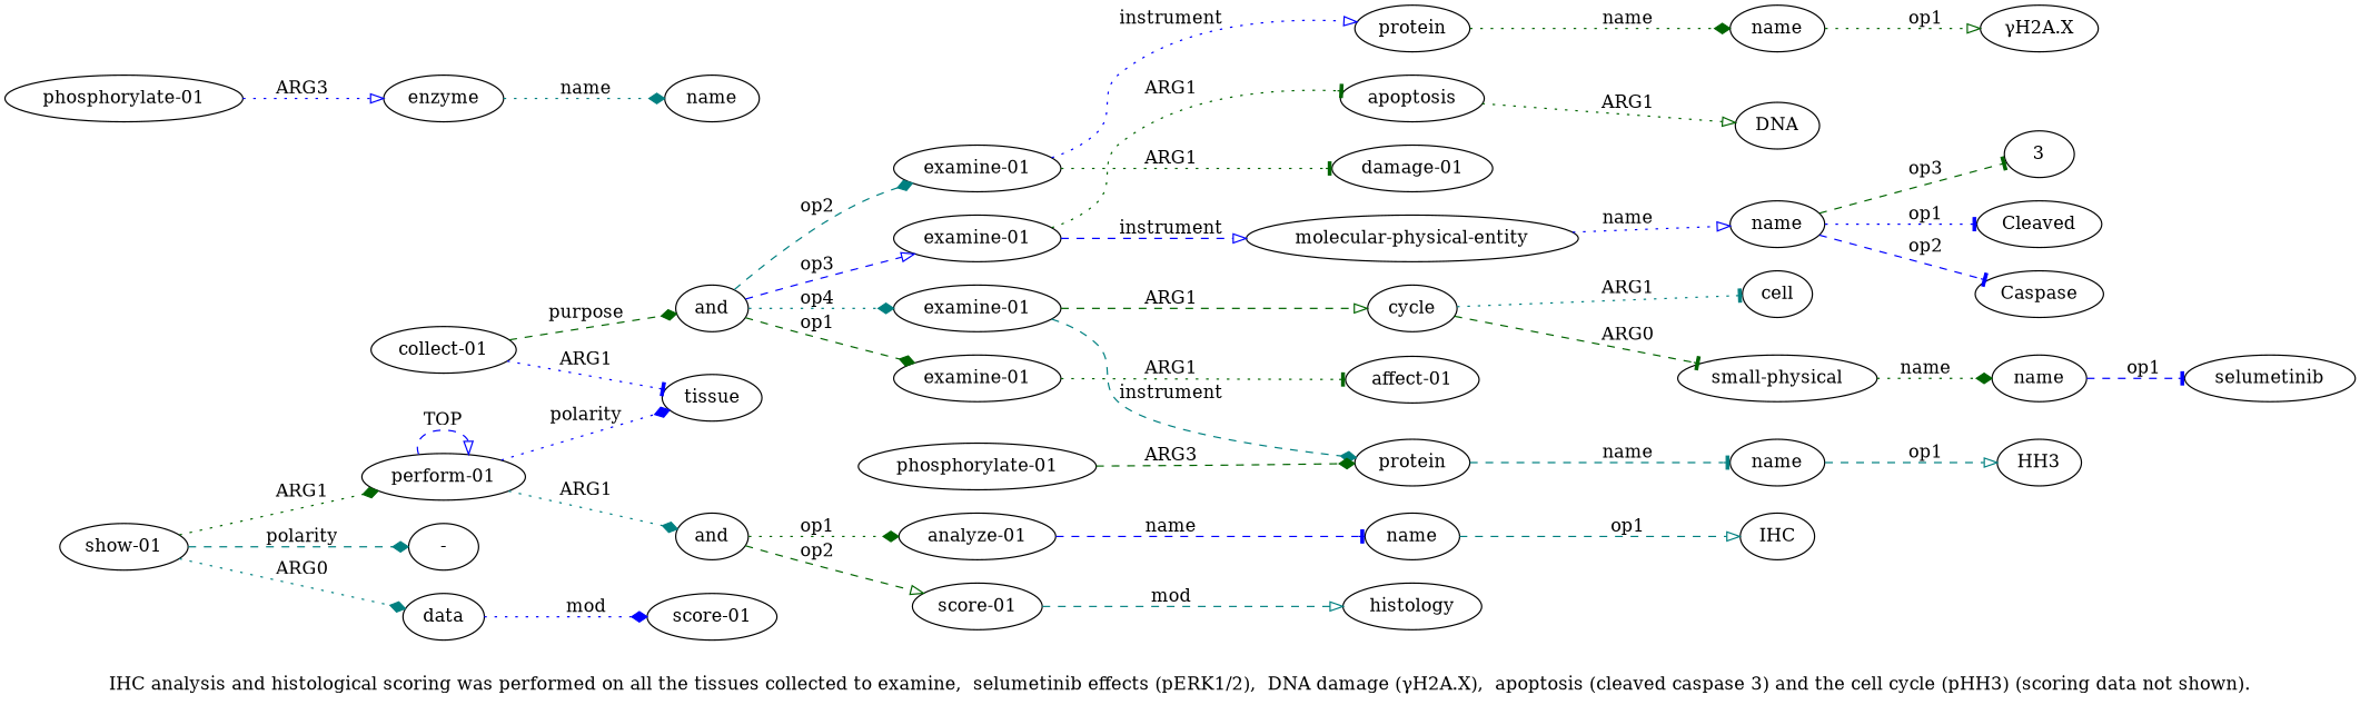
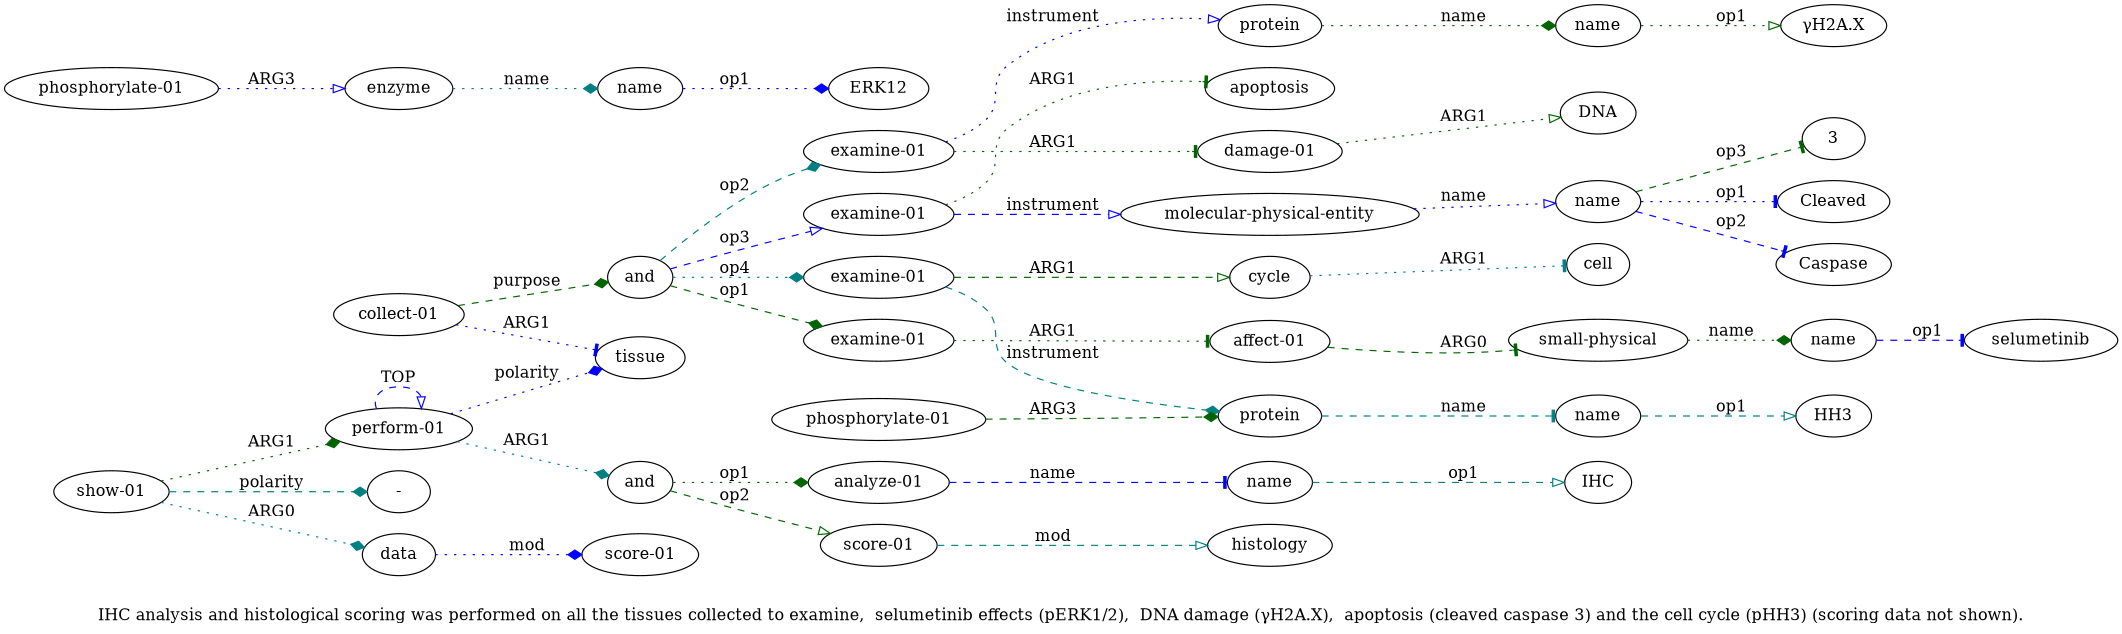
  digraph {
    label="IHC analysis and histological scoring was performed on all the tissues collected to examine,  selumetinib effects (pERK1/2),  DNA damage (γH2A.X),  apoptosis (cleaved caspase 3) and the cell cycle (pHH3) (scoring data not shown)."
    rankdir=LR
    node [color=black gold_ind=-1 gold_label=name test_ind=-1 test_label=name]
    edge [arrowhead=diamond color=darkgreen gold_label=op1 style=dotted test_label=op1]
    n1 [gold_ind=20 gold_label=protein label=protein test_ind=20 test_label=protein]
    n2 [gold_ind=21 label=name test_ind=21]
    n3 [gold_label="γH2A.X" label="γH2A.X" test_label="γH2A.X"]
    n4 [gold_ind=22 gold_label="examine-01" label="examine-01" test_ind=22 test_label="examine-01"]
    n5 [gold_ind=23 gold_label=apoptosis label=apoptosis test_ind=23 test_label=apoptosis]
    n6 [gold_ind=24 gold_label="molecular-physical-entity" label="molecular-physical-entity" test_ind=24 test_label="molecular-physical-entity"]
    n7 [gold_ind=25 label=name test_ind=25]
    n8 [gold_label=3 label=3 test_label=3]
    n9 [gold_label=Cleaved label=Cleaved test_label=Cleaved]
    n10 [gold_label=Caspase label=Caspase test_label=Caspase]
    n11 [gold_ind=26 gold_label="examine-01" label="examine-01" test_ind=26 test_label="examine-01"]
    n12 [gold_ind=27 gold_label=cycle label=cycle test_ind=27 test_label=cycle]
    n13 [gold_ind=29 gold_label=protein label=protein test_ind=29 test_label=protein]
    n14 [gold_ind=28 gold_label=cell label=cell test_ind=28 test_label=cell]
    n15 [gold_ind=30 label=name test_ind=30]
    n16 [gold_label=HH3 label=HH3 test_label=HH3]
    n17 [gold_ind=31 gold_label="phosphorylate-01" label="phosphorylate-01" test_ind=31 test_label="phosphorylate-01"]
    n18 [gold_label="-" label="-" test_label="-"]
    n19 [gold_ind=33 gold_label=data label=data test_ind=33 test_label=data]
    n20 [gold_ind=34 gold_label="score-01" label="score-01" test_ind=34 test_label="score-01"]
+   n21 [gold_label=ERK12 label=ERK12 test_label=ERK12]
    n22 [gold_ind=32 gold_label="show-01" label="show-01" test_ind=32 test_label="show-01"]
    n23 [gold_ind=0 gold_label="perform-01" label="perform-01" test_ind=0 test_label="perform-01"]
    n24 [gold_ind=1 gold_label=and label=and test_ind=1 test_label=and]
    n25 [gold_ind=6 gold_label=tissue label=tissue test_ind=6 test_label=tissue]
    n26 [gold_ind=2 gold_label="analyze-01" label="analyze-01" test_ind=2 test_label="analyze-01"]
    n27 [gold_ind=4 gold_label="score-01" label="score-01" test_ind=4 test_label="score-01"]
    n28 [gold_ind=15 label=name test_ind=15]
    n29 [gold_ind=14 gold_label=enzyme label=enzyme test_ind=14 test_label=enzyme]
    n30 [gold_ind=17 gold_label="examine-01" label="examine-01" test_ind=17 test_label="examine-01"]
    n31 [gold_ind=18 gold_label="damage-01" label="damage-01" test_ind=18 test_label="damage-01"]
    n32 [gold_ind=19 gold_label=DNA label=DNA test_ind=19 test_label=DNA]
    n33 [gold_ind=16 gold_label="phosphorylate-01" label="phosphorylate-01" test_ind=16 test_label="phosphorylate-01"]
    n34 [gold_ind=11 gold_label="affect-01" label="affect-01" test_ind=11 test_label="affect-01"]
    n35 [gold_ind=12 gold_label="small-molecule" label="small-physical" test_ind=12 test_label="small-molecule"]
    n36 [gold_ind=13 label=name test_ind=13]
    n37 [gold_label=selumetinib label=selumetinib test_label=selumetinib]
    n38 [gold_ind=10 gold_label="examine-01" label="examine-01" test_ind=10 test_label="examine-01"]
    n39 [gold_ind=3 label=name test_ind=3]
    n40 [gold_ind=5 gold_label=histology label=histology test_ind=5 test_label=histology]
    n41 [gold_label=IHC label=IHC test_label=IHC]
    n42 [gold_ind=9 gold_label=and label=and test_ind=9 test_label=and]
    n43 [gold_ind=8 gold_label="collect-01" label="collect-01" test_ind=8 test_label="collect-01"]
    n1 -> n2 [gold_label=name label=name test_label=name]
    n2 -> n3 [arrowhead=onormal label=op1]
    n4 -> n5 [arrowhead=tee gold_label=ARG1 label=ARG1 test_label=ARG1]
    n4 -> n6 [arrowhead=onormal color=blue gold_label=instrument label=instrument style=dashed test_label=instrument]
    n6 -> n7 [arrowhead=onormal color=blue gold_label=name label=name test_label=name]
    n7 -> n8 [arrowhead=tee gold_label=op3 label=op3 style=dashed test_label=op3]
    n7 -> n9 [arrowhead=tee color=blue label=op1]
    n7 -> n10 [arrowhead=tee color=blue gold_label=op2 label=op2 style=dashed test_label=op2]
    n11 -> n12 [arrowhead=onormal gold_label=ARG1 label=ARG1 style=dashed test_label=ARG1]
    n11 -> n13 [color=teal gold_label=instrument label=instrument style=dashed test_label=instrument]
    n12 -> n14 [arrowhead=tee color=teal gold_label=mod label=ARG1 test_label=mod]
    n13 -> n15 [arrowhead=tee color=teal gold_label=name label=name style=dashed test_label=name]
    n15 -> n16 [arrowhead=onormal color=teal label=op1 style=dashed]
    n17 -> n13 [gold_label=ARG3 label=ARG3 style=dashed test_label=ARG3]
    n19 -> n20 [color=blue gold_label=mod label=mod test_label=mod]
    n22 -> n18 [color=teal gold_label=polarity label=polarity style=dashed test_label=polarity]
    n22 -> n19 [color=teal gold_label=ARG0 label=ARG0 test_label=ARG0]
    n22 -> n23 [gold_label=ARG1 label=ARG1 test_label=ARG1]
    n23 -> n23 [arrowhead=onormal color=blue gold_label=TOP label=TOP style=dashed test_label=TOP]
    n23 -> n24 [color=teal gold_label=ARG1 label=ARG1 test_label=ARG1]
    n23 -> n25 [color=blue gold_label=location label=polarity test_label=location]
    n24 -> n26 [label=op1]
    n24 -> n27 [arrowhead=onormal gold_label=op2 label=op2 style=dashed test_label=op2]
    n26 -> n39 [arrowhead=tee color=blue gold_label=name label=name style=dashed test_label=name]
    n27 -> n40 [arrowhead=onormal color=teal gold_label=mod label=mod style=dashed test_label=mod]
+   n28 -> n21 [color=blue label=op1]
    n29 -> n28 [color=teal gold_label=name label=name test_label=name]
    n30 -> n1 [arrowhead=onormal color=blue gold_label=instrument label=instrument test_label=instrument]
    n30 -> n31 [arrowhead=tee gold_label=ARG1 label=ARG1 test_label=ARG1]
-   n5 -> n32 [arrowhead=onormal gold_label=ARG1 label=ARG1 test_label=ARG1]
+   n31 -> n32 [arrowhead=onormal gold_label=ARG1 label=ARG1 test_label=ARG1]
    n33 -> n29 [arrowhead=onormal color=blue gold_label=ARG3 label=ARG3 test_label=ARG3]
-   n12 -> n35 [arrowhead=tee gold_label=ARG0 label=ARG0 style=dashed test_label=ARG0]
+   n34 -> n35 [arrowhead=tee gold_label=ARG0 label=ARG0 style=dashed test_label=ARG0]
    n35 -> n36 [gold_label=name label=name test_label=name]
    n36 -> n37 [arrowhead=tee color=blue label=op1 style=dashed]
    n38 -> n34 [arrowhead=tee gold_label=ARG1 label=ARG1 test_label=ARG1]
    n39 -> n41 [arrowhead=onormal color=teal label=op1 style=dashed]
    n42 -> n4 [arrowhead=onormal color=blue gold_label=op3 label=op3 style=dashed test_label=op3]
    n42 -> n11 [color=teal gold_label=op4 label=op4 test_label=op4]
    n42 -> n30 [color=teal gold_label=op2 label=op2 style=dashed test_label=op2]
    n42 -> n38 [label=op1 style=dashed]
    n43 -> n25 [arrowhead=tee color=blue gold_label=ARG1 label=ARG1 test_label=ARG1]
    n43 -> n42 [gold_label=purpose label=purpose style=dashed test_label=purpose]
  }
